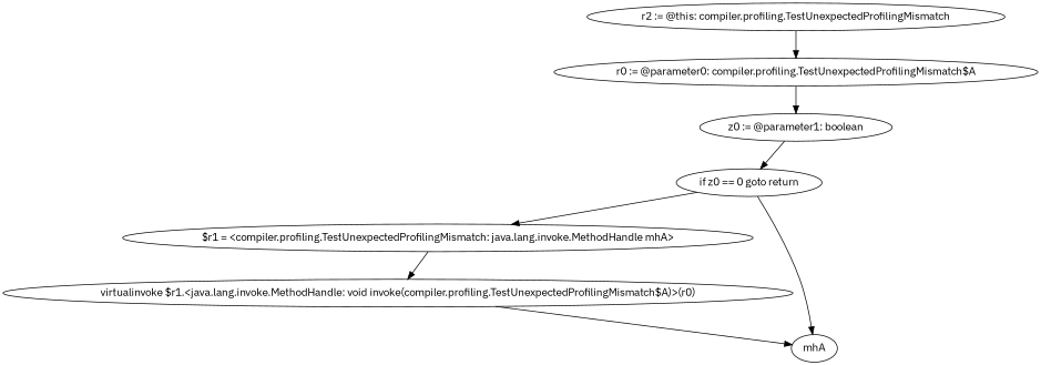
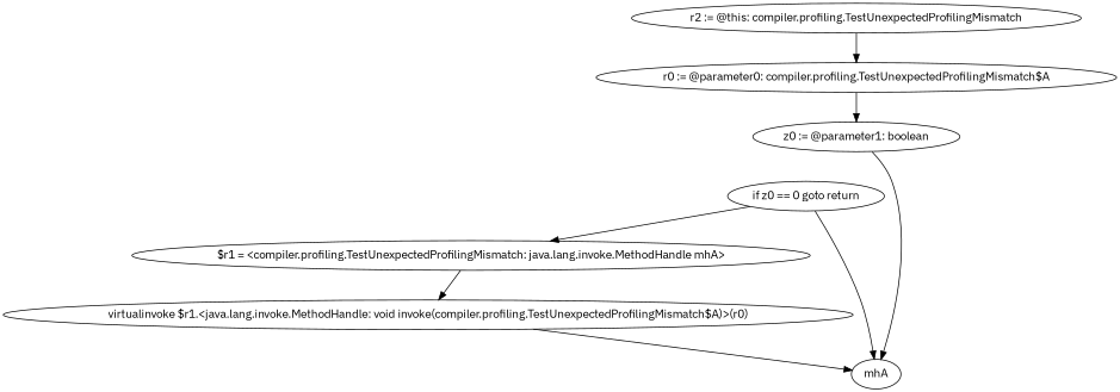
  digraph {
    fontname="IBM Plex Sans"
    node [fontname="IBM Plex Sans"]
    edge [fontname="IBM Plex Sans"]
    "r2 := @this: compiler.profiling.TestUnexpectedProfilingMismatch"
    "r0 := @parameter0: compiler.profiling.TestUnexpectedProfilingMismatch$A"
    "z0 := @parameter1: boolean"
    "if z0 == 0 goto return"
    "$r1 = <compiler.profiling.TestUnexpectedProfilingMismatch: java.lang.invoke.MethodHandle mhA>"
    n6 [label=mhA]
    "virtualinvoke $r1.<java.lang.invoke.MethodHandle: void invoke(compiler.profiling.TestUnexpectedProfilingMismatch$A)>(r0)"
    "r2 := @this: compiler.profiling.TestUnexpectedProfilingMismatch" -> "r0 := @parameter0: compiler.profiling.TestUnexpectedProfilingMismatch$A"
    "r0 := @parameter0: compiler.profiling.TestUnexpectedProfilingMismatch$A" -> "z0 := @parameter1: boolean"
-   "z0 := @parameter1: boolean" -> "if z0 == 0 goto return"
+   "z0 := @parameter1: boolean" -> n6
    "if z0 == 0 goto return" -> "$r1 = <compiler.profiling.TestUnexpectedProfilingMismatch: java.lang.invoke.MethodHandle mhA>"
    "if z0 == 0 goto return" -> n6
    "$r1 = <compiler.profiling.TestUnexpectedProfilingMismatch: java.lang.invoke.MethodHandle mhA>" -> "virtualinvoke $r1.<java.lang.invoke.MethodHandle: void invoke(compiler.profiling.TestUnexpectedProfilingMismatch$A)>(r0)"
    "virtualinvoke $r1.<java.lang.invoke.MethodHandle: void invoke(compiler.profiling.TestUnexpectedProfilingMismatch$A)>(r0)" -> n6
  }
